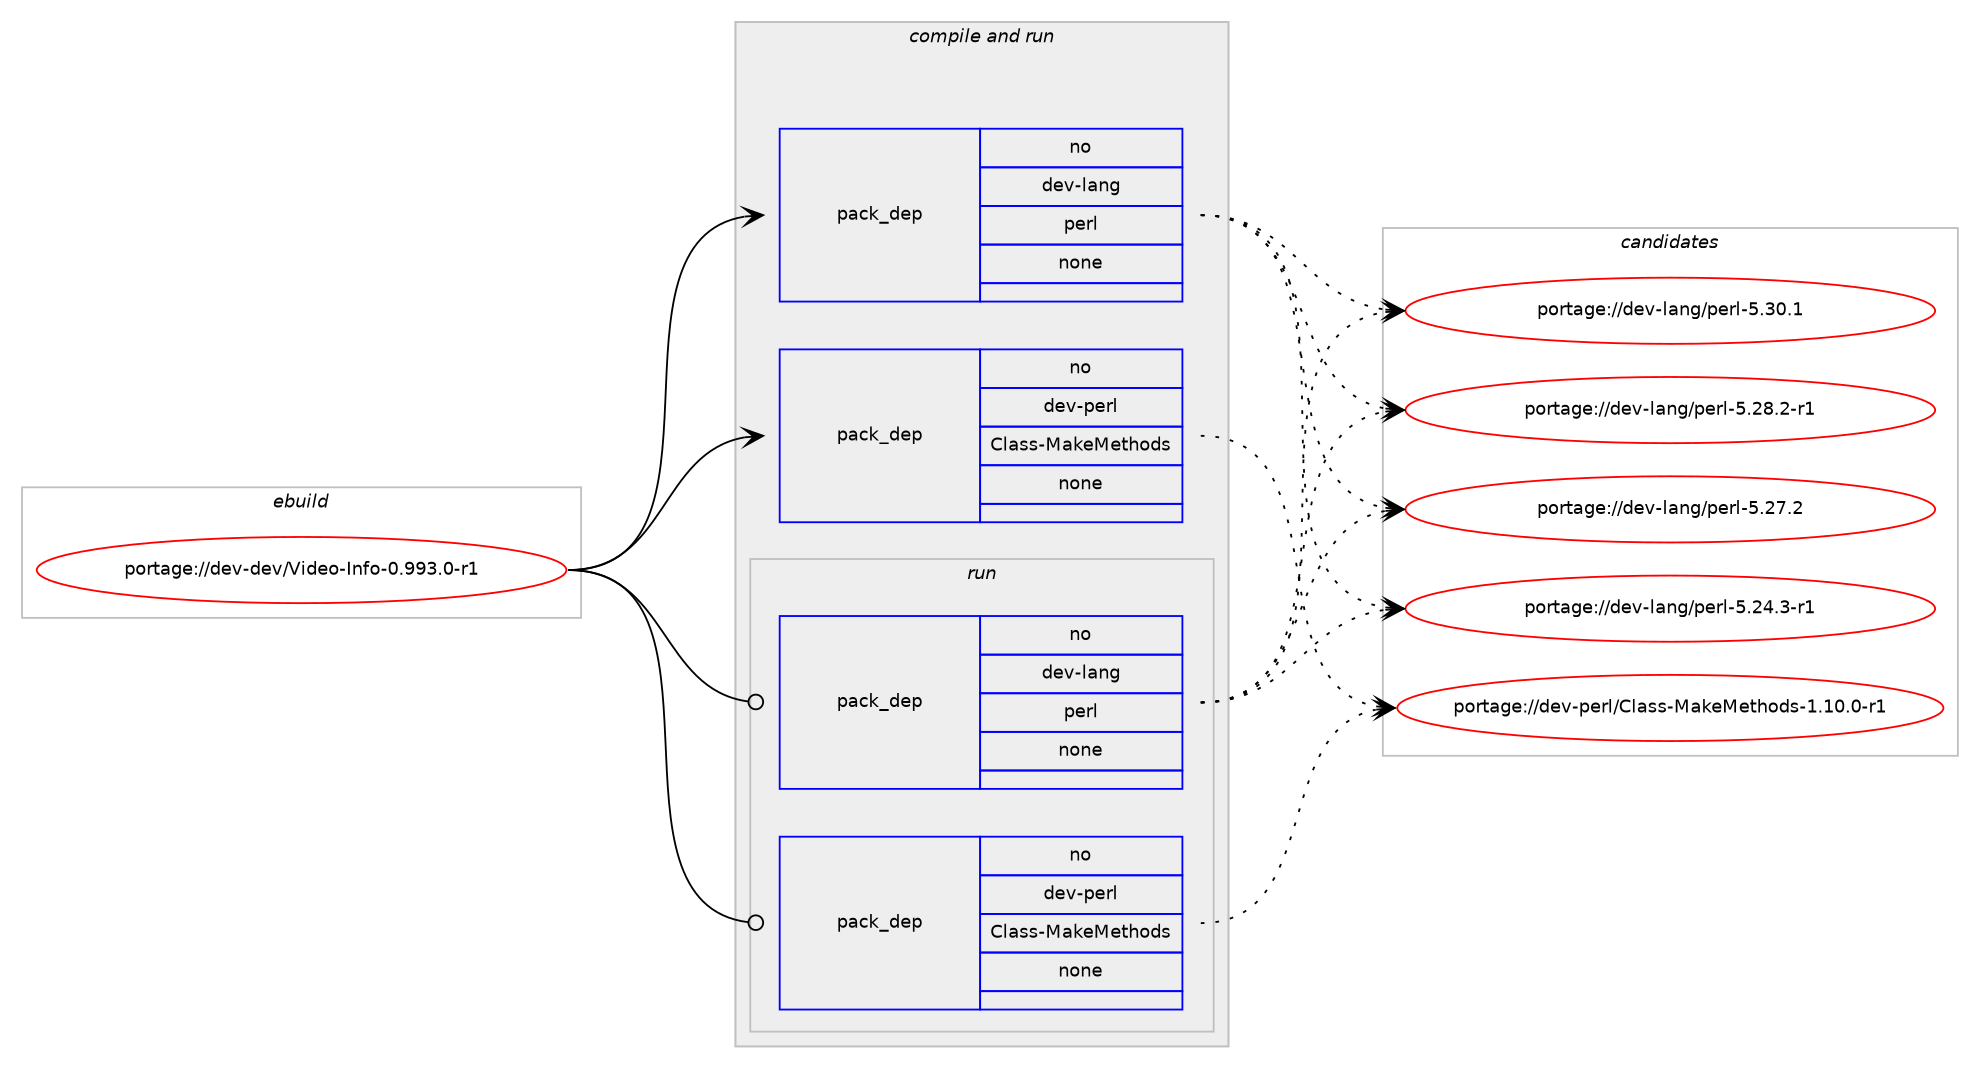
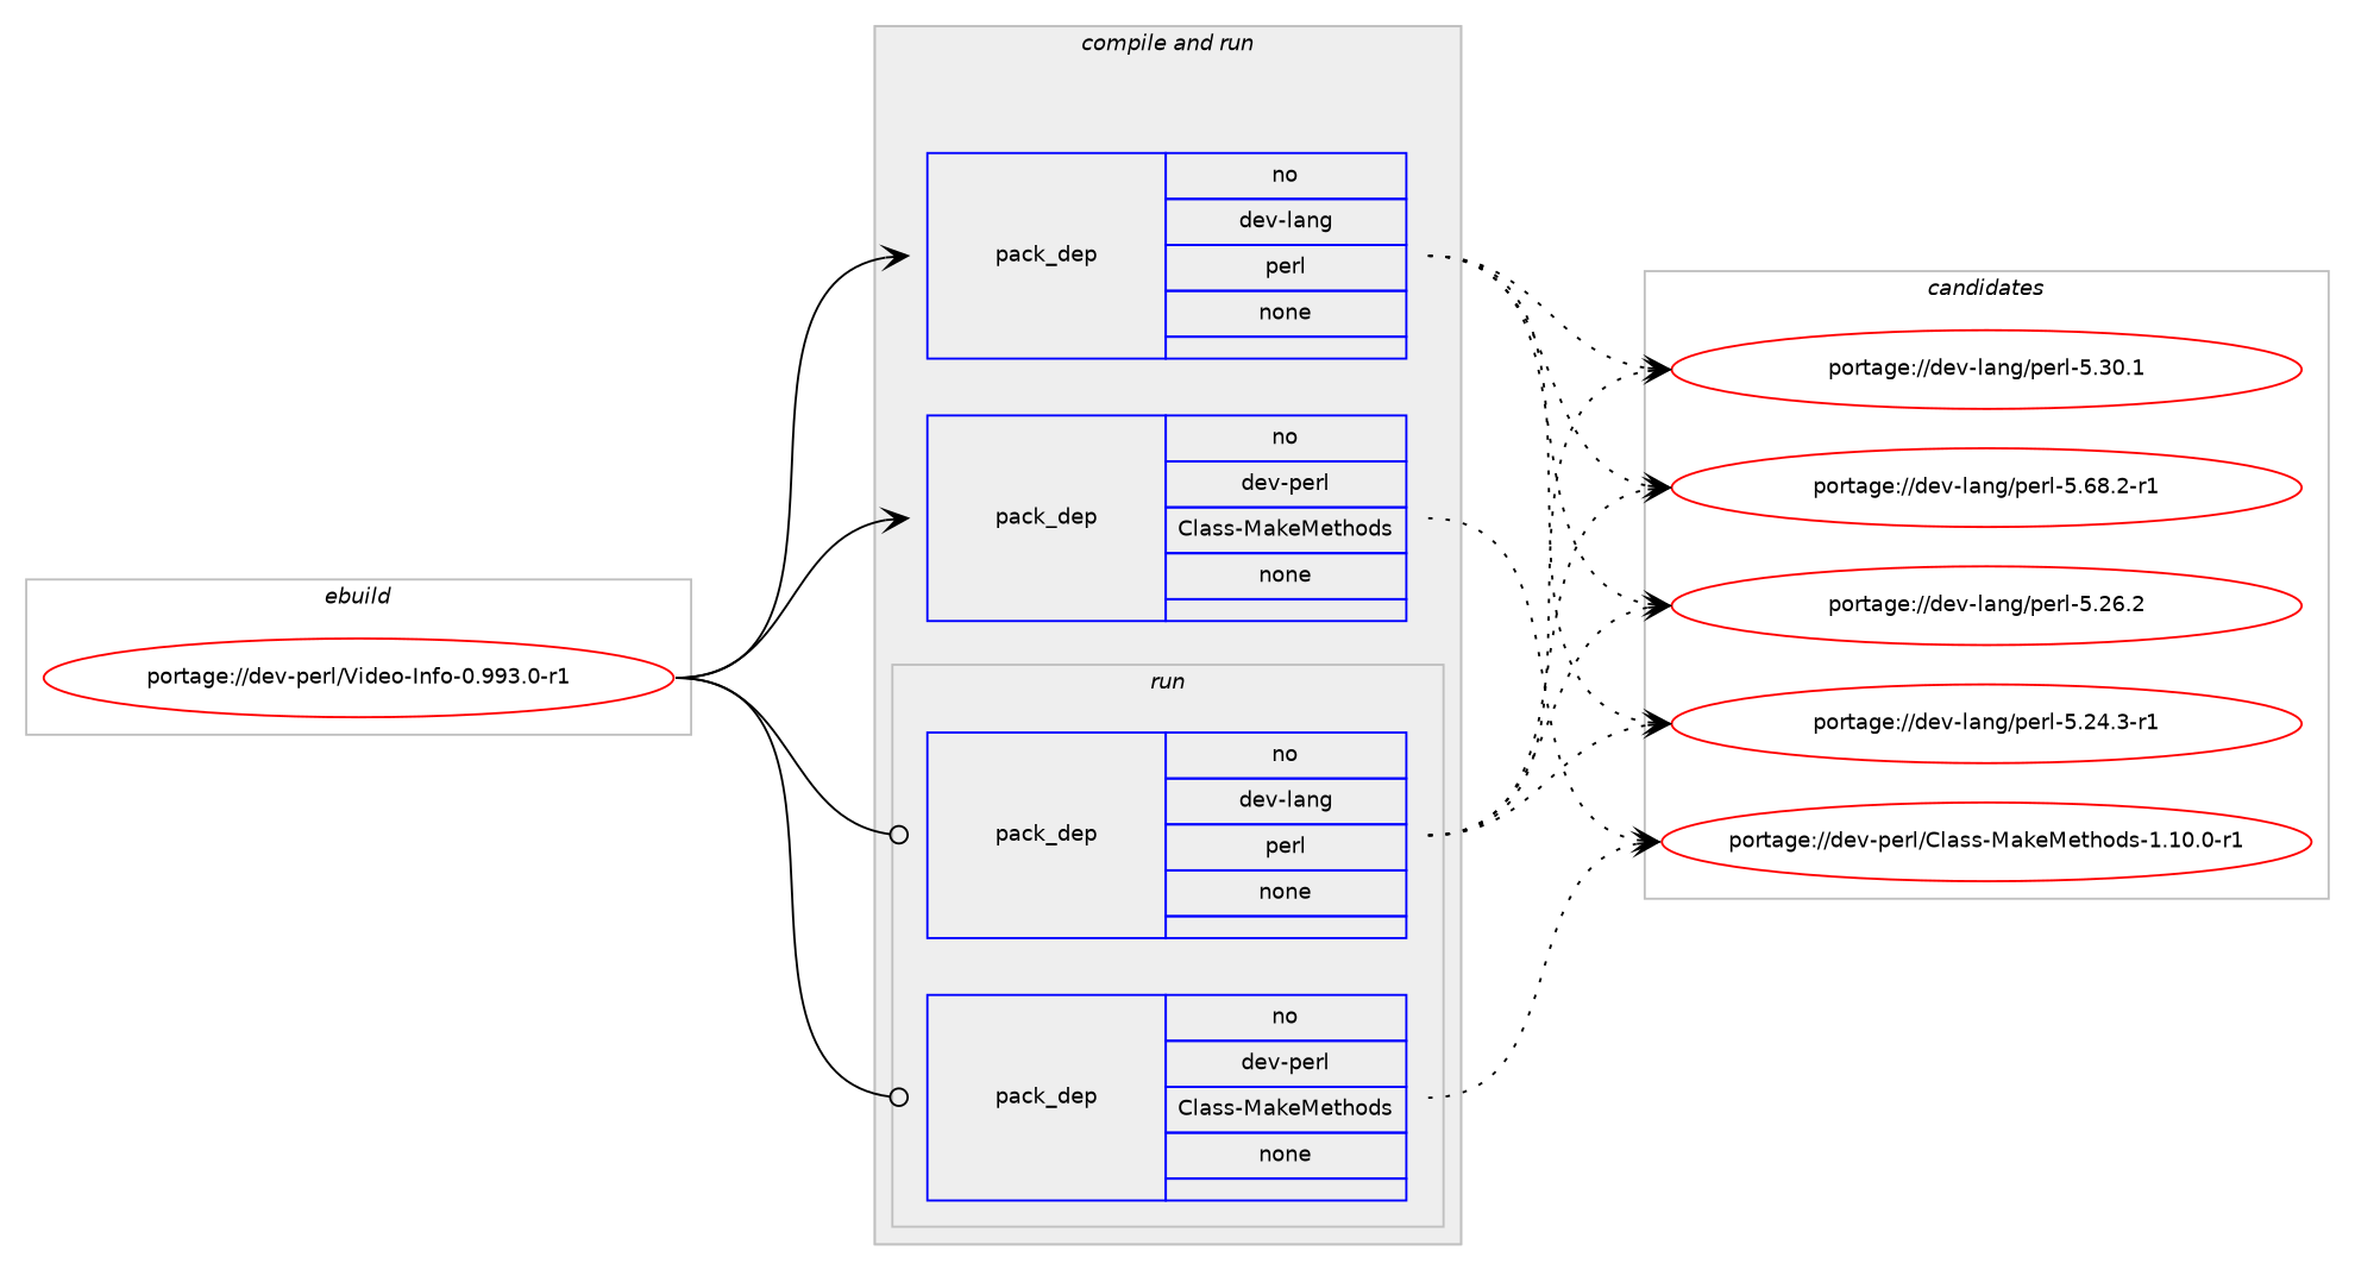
  digraph {
    compound=true
    concentrate=true
    fontname=Helvetica
    fontsize=10
    newrank=true
    rankdir=LR
    ranksep=1.5
    node [color=red fontname=Helvetica fontsize=10]
    edge [arrowhead=vee headport=w style=dotted tailport=e weight=100]
-   n1 [label="portage://dev-dev/Video-Info-0.993.0-r1" width=4]
+   n1 [label="portage://dev-perl/Video-Info-0.993.0-r1" width=4]
    n2 [color=blue label=<<TABLE BORDER="0" CELLBORDER="1" CELLSPACING="0" CELLPADDING="4" WIDTH="220"><TR><TD ROWSPAN="6" CELLPADDING="30">pack_dep</TD></TR><TR><TD WIDTH="110">no</TD></TR><TR><TD>dev-lang</TD></TR><TR><TD>perl</TD></TR><TR><TD>none</TD></TR><TR><TD></TD></TR></TABLE>> shape=none]
    n3 [color=blue label=<<TABLE BORDER="0" CELLBORDER="1" CELLSPACING="0" CELLPADDING="4" WIDTH="220"><TR><TD ROWSPAN="6" CELLPADDING="30">pack_dep</TD></TR><TR><TD WIDTH="110">no</TD></TR><TR><TD>dev-perl</TD></TR><TR><TD>Class-MakeMethods</TD></TR><TR><TD>none</TD></TR><TR><TD></TD></TR></TABLE>> shape=none]
    n4 [color=blue label=<<TABLE BORDER="0" CELLBORDER="1" CELLSPACING="0" CELLPADDING="4" WIDTH="220"><TR><TD ROWSPAN="6" CELLPADDING="30">pack_dep</TD></TR><TR><TD WIDTH="110">no</TD></TR><TR><TD>dev-lang</TD></TR><TR><TD>perl</TD></TR><TR><TD>none</TD></TR><TR><TD></TD></TR></TABLE>> shape=none]
    n5 [color=blue label=<<TABLE BORDER="0" CELLBORDER="1" CELLSPACING="0" CELLPADDING="4" WIDTH="220"><TR><TD ROWSPAN="6" CELLPADDING="30">pack_dep</TD></TR><TR><TD WIDTH="110">no</TD></TR><TR><TD>dev-perl</TD></TR><TR><TD>Class-MakeMethods</TD></TR><TR><TD>none</TD></TR><TR><TD></TD></TR></TABLE>> shape=none]
    n6 [label="portage://dev-lang/perl-5.30.1" width=4]
-   n7 [label="portage://dev-lang/perl-5.28.2-r1" width=4]
-   n8 [label="portage://dev-lang/perl-5.27.2" width=4]
+   n7 [label="portage://dev-lang/perl-5.68.2-r1" width=4]
+   n8 [label="portage://dev-lang/perl-5.26.2" width=4]
    n9 [label="portage://dev-lang/perl-5.24.3-r1" width=4]
    n10 [label="portage://dev-perl/Class-MakeMethods-1.10.0-r1" width=4]
    subgraph cluster_1 {
      color=gray
      label=<<i>ebuild</i>>
      n1
    }
    subgraph cluster_2 {
      color=gray
      label=<<i>dependencies</i>>
      subgraph cluster_3 {
        color=gray
        fillcolor="#eeeeee"
        label=<<i>compile</i>>
        style=filled
        subgraph sub_4 {
          color=gray
          fillcolor="#eeeeee"
          label=<<i>compile</i>>
          style=filled
          n2
        }
        subgraph sub_5 {
          color=gray
          fillcolor="#eeeeee"
          label=<<i>compile</i>>
          style=filled
          n3
        }
      }
      subgraph cluster_6 {
        color=gray
        fillcolor="#eeeeee"
        label=<<i>compile and run</i>>
        style=filled
      }
      subgraph cluster_7 {
        color=gray
        fillcolor="#eeeeee"
        label=<<i>run</i>>
        style=filled
        subgraph sub_8 {
          color=gray
          fillcolor="#eeeeee"
          label=<<i>run</i>>
          style=filled
          n4
        }
        subgraph sub_9 {
          color=gray
          fillcolor="#eeeeee"
          label=<<i>run</i>>
          style=filled
          n5
        }
      }
    }
    subgraph cluster_10 {
      color=gray
      label=<<i>candidates</i>>
      rank=same
      subgraph sub_11 {
        color=black
        label=<<i>candidates</i>>
        nodesep=1
        rank=same
        n6
        n7
        n8
        n9
      }
      subgraph sub_12 {
        color=black
        label=<<i>candidates</i>>
        nodesep=1
        rank=same
        n10
      }
      subgraph sub_13 {
        color=black
        label=<<i>candidates</i>>
        nodesep=1
        rank=same
        n6
        n7
        n8
        n9
      }
      subgraph sub_14 {
        color=black
        label=<<i>candidates</i>>
        nodesep=1
        rank=same
        n10
      }
    }
    n1 -> n2 [style=solid weight=20]
    n1 -> n3 [style=solid weight=20]
    n1 -> n4 [arrowhead=odot style=solid weight=20]
    n1 -> n5 [arrowhead=odot style=solid weight=20]
    n2 -> n6
    n2 -> n7
    n2 -> n8
    n2 -> n9
    n3 -> n10
    n4 -> n6
    n4 -> n7
    n4 -> n8
    n4 -> n9
    n5 -> n10
  }
